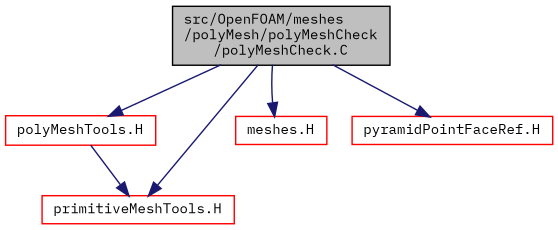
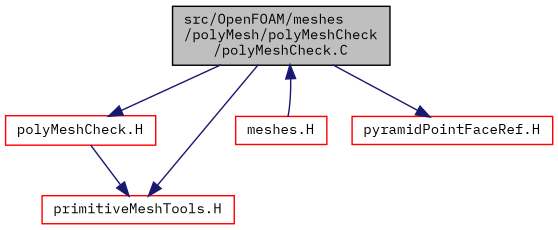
  digraph {
    fontname="IBM Plex Mono"
    node [color=red fontname="IBM Plex Mono" fontsize=10 shape=record]
    edge [color=midnightblue fontname="IBM Plex Mono" fontsize=10 labelfontname=Helvetica labelfontsize=10 style=solid]
    n1 [color=black fillcolor=grey75 fontcolor=black height=0.2 label="src/OpenFOAM/meshes\l/polyMesh/polyMeshCheck\l/polyMeshCheck.C" style=filled width=0.4]
-   n2 [height=0.2 label="polyMeshTools.H" width=0.4]
+   n2 [height=0.2 label="polyMeshCheck.H" width=0.4]
    n3 [height=0.2 label="primitiveMeshTools.H" width=0.4]
    n4 [height=0.2 label="meshes.H" width=0.4]
    n5 [height=0.2 label="pyramidPointFaceRef.H" width=0.4]
    n1 -> n2
    n1 -> n3
-   n1 -> n4
+   n4 -> n1
    n1 -> n5
    n2 -> n3
  }
